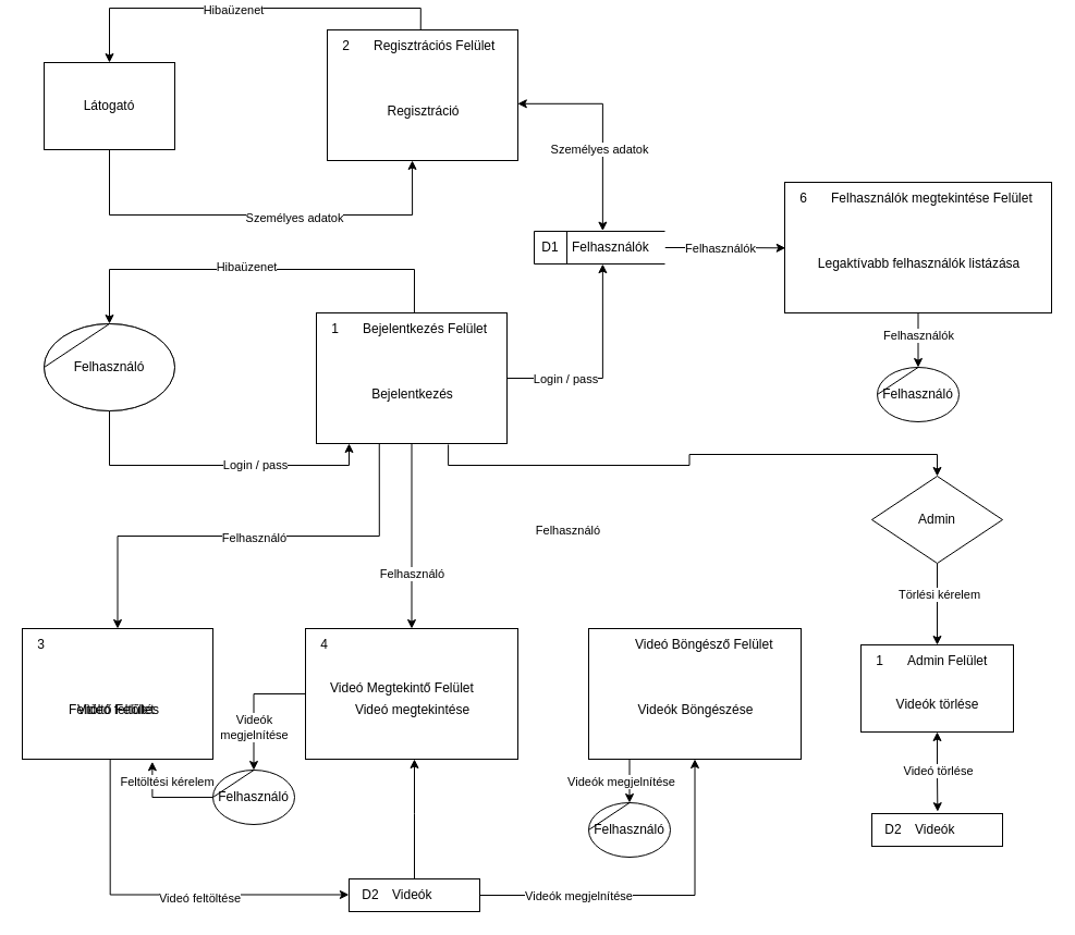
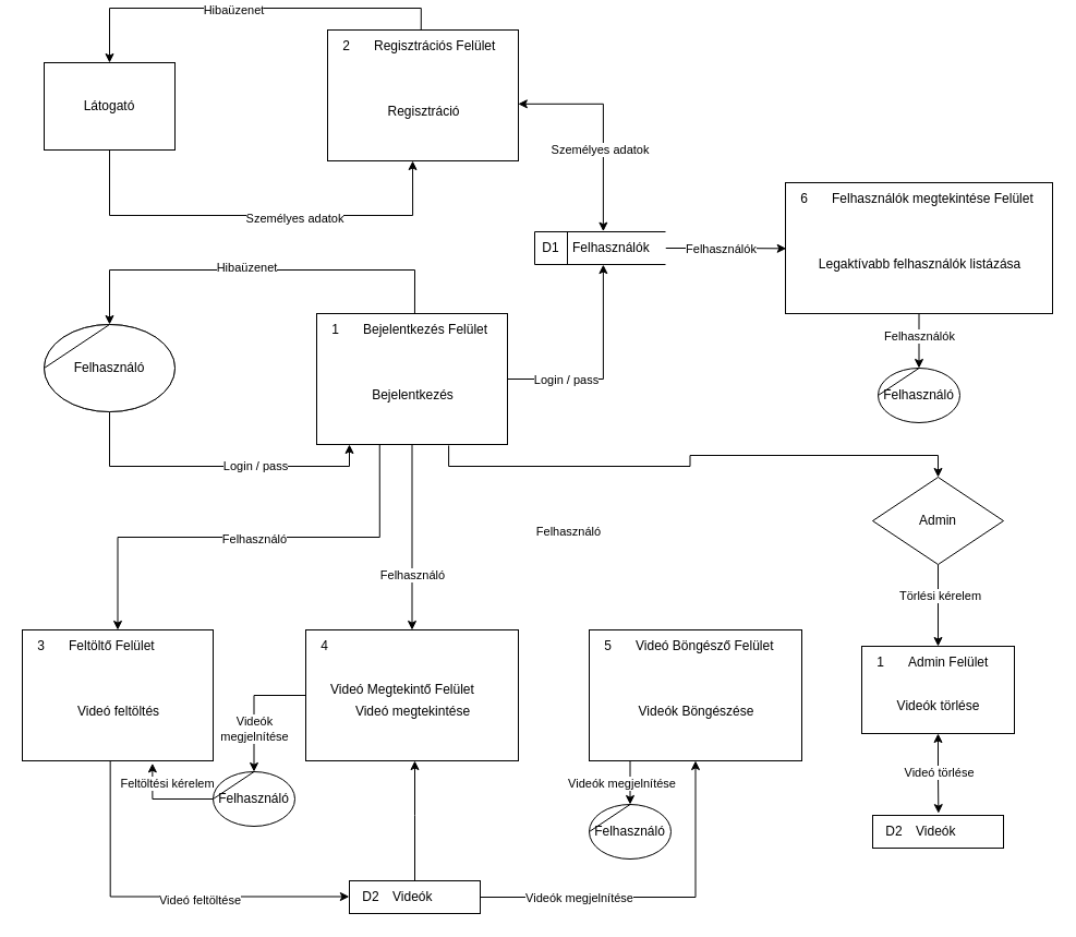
  <mxCell id="0" />
  <mxCell id="1" parent="0" />
  <mxCell id="2" style="edgeStyle=orthogonalEdgeStyle;rounded=0;orthogonalLoop=1;jettySize=auto;html=1;entryX=0.5;entryY=0;entryDx=0;entryDy=0;exitX=0.514;exitY=0;exitDx=0;exitDy=0;exitPerimeter=0;" edge="1" parent="1" source="10" target="58"><mxGeometry relative="1" as="geometry"><Array as="points"><mxPoint x="380" y="240" /><mxPoint x="100" y="240" /></Array></mxGeometry></mxCell>
  <mxCell id="3" value="Hibaüzenet" style="edgeLabel;html=1;align=center;verticalAlign=middle;resizable=0;points=[];" vertex="1" connectable="0" parent="2"><mxGeometry x="0.056" y="-3" relative="1" as="geometry"><mxPoint as="offset" /></mxGeometry></mxCell>
  <mxCell id="4" style="edgeStyle=orthogonalEdgeStyle;rounded=0;orthogonalLoop=1;jettySize=auto;html=1;entryX=0.524;entryY=1.003;entryDx=0;entryDy=0;entryPerimeter=0;" edge="1" parent="1" source="10" target="33"><mxGeometry relative="1" as="geometry" /></mxCell>
  <mxCell id="5" value="Login / pass" style="edgeLabel;html=1;align=center;verticalAlign=middle;resizable=0;points=[];" vertex="1" connectable="0" parent="4"><mxGeometry x="-0.453" relative="1" as="geometry"><mxPoint as="offset" /></mxGeometry></mxCell>
  <mxCell id="6" style="edgeStyle=orthogonalEdgeStyle;rounded=0;orthogonalLoop=1;jettySize=auto;html=1;startArrow=none;startFill=0;endArrow=classic;endFill=1;exitX=0.33;exitY=1.001;exitDx=0;exitDy=0;exitPerimeter=0;" edge="1" parent="1" source="10" target="37"><mxGeometry relative="1" as="geometry" /></mxCell>
  <mxCell id="7" value="Felhasználó" style="edgeLabel;html=1;align=center;verticalAlign=middle;resizable=0;points=[];" vertex="1" connectable="0" parent="6"><mxGeometry x="-0.135" y="1" relative="1" as="geometry"><mxPoint x="-23" as="offset" /></mxGeometry></mxCell>
  <mxCell id="8" style="edgeStyle=orthogonalEdgeStyle;rounded=0;orthogonalLoop=1;jettySize=auto;html=1;startArrow=none;startFill=0;endArrow=classic;endFill=1;" edge="1" parent="1" source="10" target="42"><mxGeometry relative="1" as="geometry" /></mxCell>
  <mxCell id="9" style="edgeStyle=orthogonalEdgeStyle;rounded=0;orthogonalLoop=1;jettySize=auto;html=1;startArrow=none;startFill=0;endArrow=classic;endFill=1;exitX=0.692;exitY=1.008;exitDx=0;exitDy=0;exitPerimeter=0;" edge="1" parent="1" source="10" target="63"><mxGeometry relative="1" as="geometry" /></mxCell>
  <mxCell id="10" value="Bejelentkezés" style="html=1;dashed=0;whitespace=wrap;shape=mxgraph.dfd.process;align=center;container=1;collapsible=0;spacingTop=30;" vertex="1" parent="1"><mxGeometry x="290" y="280" width="175" height="120" as="geometry" /></mxCell>
  <mxCell id="11" value="1" style="text;html=1;strokeColor=none;fillColor=none;align=center;verticalAlign=middle;whiteSpace=wrap;rounded=0;movable=0;resizable=0;rotatable=0;cloneable=0;deletable=0;connectable=0;allowArrows=0;pointerEvents=1;" vertex="1" parent="10"><mxGeometry width="35" height="30" as="geometry" /></mxCell>
  <mxCell id="12" value="Bejelentkezés Felület" style="text;html=1;strokeColor=none;fillColor=none;align=left;verticalAlign=middle;whiteSpace=wrap;rounded=0;movable=0;resizable=0;connectable=0;allowArrows=0;rotatable=0;cloneable=0;deletable=0;spacingLeft=6;autosize=1;resizeWidth=0;" vertex="1" parent="10"><mxGeometry x="35" width="140" height="30" as="geometry" /></mxCell>
  <mxCell id="13" style="edgeStyle=orthogonalEdgeStyle;rounded=0;orthogonalLoop=1;jettySize=auto;html=1;startArrow=none;startFill=0;endArrow=classic;endFill=1;" edge="1" parent="1" source="15" target="46"><mxGeometry relative="1" as="geometry" /></mxCell>
  <mxCell id="14" value="Videók megjelnítése" style="edgeLabel;html=1;align=center;verticalAlign=middle;resizable=0;points=[];" vertex="1" connectable="0" parent="13"><mxGeometry x="-0.443" relative="1" as="geometry"><mxPoint as="offset" /></mxGeometry></mxCell>
  <mxCell id="15" value="Videók" style="html=1;dashed=0;whitespace=wrap;shape=mxgraph.dfd.dataStoreID;align=left;spacingLeft=33;container=1;collapsible=0;autosize=0;" vertex="1" parent="1"><mxGeometry x="320" y="800" width="120" height="30" as="geometry" /></mxCell>
  <mxCell id="16" value="D2" style="text;html=1;strokeColor=none;fillColor=none;align=center;verticalAlign=middle;whiteSpace=wrap;rounded=0;movable=0;resizable=0;rotatable=0;cloneable=0;deletable=0;allowArrows=0;connectable=0;" vertex="1" parent="15"><mxGeometry width="30" height="30" as="geometry" /></mxCell>
  <mxCell id="17" value="Videók" style="html=1;dashed=0;whitespace=wrap;shape=mxgraph.dfd.dataStoreID2;align=left;spacingLeft=38;container=1;collapsible=0;" vertex="1" parent="15"><mxGeometry width="120" height="30" as="geometry" /></mxCell>
  <mxCell id="18" value="D2" style="text;html=1;strokeColor=none;fillColor=none;align=center;verticalAlign=middle;whiteSpace=wrap;rounded=0;connectable=0;allowArrows=0;movable=0;resizable=0;rotatable=0;cloneable=0;deletable=0;" vertex="1" parent="17"><mxGeometry x="5" width="30" height="30" as="geometry" /></mxCell>
  <mxCell id="19" style="edgeStyle=orthogonalEdgeStyle;rounded=0;orthogonalLoop=1;jettySize=auto;html=1;entryX=0.5;entryY=0;entryDx=0;entryDy=0;exitX=0.49;exitY=-0.004;exitDx=0;exitDy=0;exitPerimeter=0;" edge="1" parent="1" source="21" target="28"><mxGeometry relative="1" as="geometry" /></mxCell>
  <mxCell id="20" value="Hibaüzenet" style="edgeLabel;html=1;align=center;verticalAlign=middle;resizable=0;points=[];" vertex="1" connectable="0" parent="19"><mxGeometry x="0.081" y="1" relative="1" as="geometry"><mxPoint as="offset" /></mxGeometry></mxCell>
  <mxCell id="21" value="Regisztráció" style="html=1;dashed=0;whitespace=wrap;shape=mxgraph.dfd.process;align=center;container=1;collapsible=0;spacingTop=30;" vertex="1" parent="1"><mxGeometry x="300" y="20" width="175" height="120" as="geometry" /></mxCell>
  <mxCell id="22" value="2" style="text;html=1;strokeColor=none;fillColor=none;align=center;verticalAlign=middle;whiteSpace=wrap;rounded=0;movable=0;resizable=0;rotatable=0;cloneable=0;deletable=0;connectable=0;allowArrows=0;pointerEvents=1;" vertex="1" parent="21"><mxGeometry width="35" height="30" as="geometry" /></mxCell>
  <mxCell id="23" value="Regisztrációs Felület" style="text;html=1;strokeColor=none;fillColor=none;align=left;verticalAlign=middle;whiteSpace=wrap;rounded=0;movable=0;resizable=0;connectable=0;allowArrows=0;rotatable=0;cloneable=0;deletable=0;spacingLeft=6;autosize=1;resizeWidth=0;" vertex="1" parent="21"><mxGeometry x="35" width="140" height="30" as="geometry" /></mxCell>
  <mxCell id="24" style="edgeStyle=orthogonalEdgeStyle;rounded=0;orthogonalLoop=1;jettySize=auto;html=1;exitX=0.5;exitY=1;exitDx=0;exitDy=0;" edge="1" parent="1" source="58"><mxGeometry relative="1" as="geometry"><mxPoint x="320" y="400" as="targetPoint" /><Array as="points"><mxPoint x="100" y="420" /><mxPoint x="320" y="420" /><mxPoint x="320" y="400" /></Array></mxGeometry></mxCell>
  <mxCell id="25" value="Login / pass" style="edgeLabel;html=1;align=center;verticalAlign=middle;resizable=0;points=[];" vertex="1" connectable="0" parent="24"><mxGeometry x="0.264" y="1" relative="1" as="geometry"><mxPoint as="offset" /></mxGeometry></mxCell>
  <mxCell id="26" style="edgeStyle=orthogonalEdgeStyle;rounded=0;orthogonalLoop=1;jettySize=auto;html=1;exitX=0.5;exitY=1;exitDx=0;exitDy=0;entryX=0.446;entryY=1;entryDx=0;entryDy=0;entryPerimeter=0;" edge="1" parent="1" source="28" target="21"><mxGeometry relative="1" as="geometry"><mxPoint x="380" y="370" as="targetPoint" /><Array as="points"><mxPoint x="100" y="190" /><mxPoint x="378" y="190" /></Array></mxGeometry></mxCell>
  <mxCell id="27" value="Személyes&amp;nbsp;adatok" style="edgeLabel;html=1;align=center;verticalAlign=middle;resizable=0;points=[];" vertex="1" connectable="0" parent="26"><mxGeometry x="0.18" y="-2" relative="1" as="geometry"><mxPoint as="offset" /></mxGeometry></mxCell>
  <mxCell id="28" value="Látogató" style="whiteSpace=wrap;html=1;rounded=0;" vertex="1" parent="1"><mxGeometry x="40" y="50" width="120" height="80" as="geometry" /></mxCell>
  <mxCell id="29" style="edgeStyle=orthogonalEdgeStyle;rounded=0;orthogonalLoop=1;jettySize=auto;html=1;entryX=0.999;entryY=0.565;entryDx=0;entryDy=0;entryPerimeter=0;startArrow=classic;startFill=1;exitX=0.524;exitY=-0.012;exitDx=0;exitDy=0;exitPerimeter=0;" edge="1" parent="1" source="33" target="21"><mxGeometry relative="1" as="geometry"><mxPoint x="640" y="80" as="sourcePoint" /></mxGeometry></mxCell>
  <mxCell id="30" value="Személyes adatok" style="edgeLabel;html=1;align=center;verticalAlign=middle;resizable=0;points=[];" vertex="1" connectable="0" parent="29"><mxGeometry x="0.515" y="2" relative="1" as="geometry"><mxPoint x="28" y="40" as="offset" /></mxGeometry></mxCell>
  <mxCell id="31" style="edgeStyle=orthogonalEdgeStyle;rounded=0;orthogonalLoop=1;jettySize=auto;html=1;entryX=0.003;entryY=0.503;entryDx=0;entryDy=0;entryPerimeter=0;startArrow=none;startFill=0;endArrow=classic;endFill=1;" edge="1" parent="1" source="33" target="50"><mxGeometry relative="1" as="geometry" /></mxCell>
  <mxCell id="32" value="Felhasználók" style="edgeLabel;html=1;align=center;verticalAlign=middle;resizable=0;points=[];" vertex="1" connectable="0" parent="31"><mxGeometry x="-0.251" y="-3" relative="1" as="geometry"><mxPoint x="8" y="-3" as="offset" /></mxGeometry></mxCell>
  <mxCell id="33" value="Felhasználók" style="html=1;dashed=0;whitespace=wrap;shape=mxgraph.dfd.dataStoreID;align=left;spacingLeft=33;container=1;collapsible=0;autosize=0;" vertex="1" parent="1"><mxGeometry x="490" y="205" width="120" height="30" as="geometry" /></mxCell>
  <mxCell id="34" value="D1" style="text;html=1;strokeColor=none;fillColor=none;align=center;verticalAlign=middle;whiteSpace=wrap;rounded=0;movable=0;resizable=0;rotatable=0;cloneable=0;deletable=0;allowArrows=0;connectable=0;" vertex="1" parent="33"><mxGeometry width="30" height="30" as="geometry" /></mxCell>
  <mxCell id="35" style="edgeStyle=orthogonalEdgeStyle;rounded=0;orthogonalLoop=1;jettySize=auto;html=1;entryX=-0.001;entryY=0.483;entryDx=0;entryDy=0;entryPerimeter=0;startArrow=none;startFill=0;exitX=0.461;exitY=1.003;exitDx=0;exitDy=0;exitPerimeter=0;" edge="1" parent="1" source="37" target="15"><mxGeometry relative="1" as="geometry" /></mxCell>
  <mxCell id="36" value="Videó feltöltése" style="edgeLabel;html=1;align=center;verticalAlign=middle;resizable=0;points=[];" vertex="1" connectable="0" parent="35"><mxGeometry x="0.202" y="-3" relative="1" as="geometry"><mxPoint as="offset" /></mxGeometry></mxCell>
  <mxCell id="37" value="Videó feltöltés" style="html=1;dashed=0;whitespace=wrap;shape=mxgraph.dfd.process;align=center;container=1;collapsible=0;spacingTop=30;" vertex="1" parent="1"><mxGeometry x="20" y="570" width="175" height="120" as="geometry" /></mxCell>
  <mxCell id="38" value="3" style="text;html=1;strokeColor=none;fillColor=none;align=center;verticalAlign=middle;whiteSpace=wrap;rounded=0;movable=0;resizable=0;rotatable=0;cloneable=0;deletable=0;connectable=0;allowArrows=0;pointerEvents=1;" vertex="1" parent="37"><mxGeometry width="35" height="30" as="geometry" /></mxCell>
- <mxCell id="39" value="Feltöltő Felület" style="text;html=1;strokeColor=none;fillColor=none;align=left;verticalAlign=middle;whiteSpace=wrap;rounded=0;movable=0;resizable=0;connectable=0;allowArrows=0;rotatable=0;cloneable=0;deletable=0;spacingLeft=6;autosize=1;resizeWidth=0;" vertex="1" parent="37"><mxGeometry x="35" y="60" width="110" height="30" as="geometry" /></mxCell>
+ <mxCell id="39" value="Feltöltő Felület" style="text;html=1;strokeColor=none;fillColor=none;align=left;verticalAlign=middle;whiteSpace=wrap;rounded=0;movable=0;resizable=0;connectable=0;allowArrows=0;rotatable=0;cloneable=0;deletable=0;spacingLeft=6;autosize=1;resizeWidth=0;" vertex="1" parent="37"><mxGeometry x="35" width="110" height="30" as="geometry" /></mxCell>
  <mxCell id="40" style="edgeStyle=orthogonalEdgeStyle;rounded=0;orthogonalLoop=1;jettySize=auto;html=1;startArrow=classic;startFill=1;endArrow=none;endFill=0;" edge="1" parent="1" target="15"><mxGeometry relative="1" as="geometry"><mxPoint x="380" y="690" as="sourcePoint" /><Array as="points"><mxPoint x="380" y="740" /><mxPoint x="380" y="740" /></Array></mxGeometry></mxCell>
  <mxCell id="41" style="edgeStyle=orthogonalEdgeStyle;rounded=0;orthogonalLoop=1;jettySize=auto;html=1;startArrow=none;startFill=0;endArrow=classic;endFill=1;" edge="1" parent="1" source="42" target="55"><mxGeometry relative="1" as="geometry" /></mxCell>
  <mxCell id="42" value="Videó megtekintése" style="html=1;dashed=0;whitespace=wrap;shape=mxgraph.dfd.process;align=center;container=1;collapsible=0;spacingTop=30;" vertex="1" parent="1"><mxGeometry x="280" y="570" width="195" height="120" as="geometry" /></mxCell>
  <mxCell id="43" value="4" style="text;html=1;strokeColor=none;fillColor=none;align=center;verticalAlign=middle;whiteSpace=wrap;rounded=0;movable=0;resizable=0;rotatable=0;cloneable=0;deletable=0;connectable=0;allowArrows=0;pointerEvents=1;" vertex="1" parent="42"><mxGeometry width="35" height="30" as="geometry" /></mxCell>
  <mxCell id="44" value="Videó Megtekintő Felület" style="text;html=1;strokeColor=none;fillColor=none;align=left;verticalAlign=middle;whiteSpace=wrap;rounded=0;movable=0;resizable=0;connectable=0;allowArrows=0;rotatable=0;cloneable=0;deletable=0;spacingLeft=6;autosize=1;resizeWidth=0;" vertex="1" parent="42"><mxGeometry x="15" y="40" width="160" height="30" as="geometry" /></mxCell>
  <mxCell id="45" style="edgeStyle=orthogonalEdgeStyle;rounded=0;orthogonalLoop=1;jettySize=auto;html=1;entryX=0.5;entryY=0;entryDx=0;entryDy=0;startArrow=none;startFill=0;endArrow=classic;endFill=1;" edge="1" parent="1" source="46" target="56"><mxGeometry relative="1" as="geometry"><Array as="points"><mxPoint x="578" y="710" /></Array></mxGeometry></mxCell>
  <mxCell id="46" value="Videók Böngészése" style="html=1;dashed=0;whitespace=wrap;shape=mxgraph.dfd.process;align=center;container=1;collapsible=0;spacingTop=30;" vertex="1" parent="1"><mxGeometry x="540" y="570" width="195" height="120" as="geometry" /></mxCell>
+ <mxCell id="47" value="5" style="text;html=1;strokeColor=none;fillColor=none;align=center;verticalAlign=middle;whiteSpace=wrap;rounded=0;movable=0;resizable=0;rotatable=0;cloneable=0;deletable=0;connectable=0;allowArrows=0;pointerEvents=1;" vertex="1" parent="46"><mxGeometry width="35" height="30" as="geometry" /></mxCell>
  <mxCell id="48" value="Videó Böngésző Felület" style="text;html=1;strokeColor=none;fillColor=none;align=left;verticalAlign=middle;whiteSpace=wrap;rounded=0;movable=0;resizable=0;connectable=0;allowArrows=0;rotatable=0;cloneable=0;deletable=0;spacingLeft=6;autosize=1;resizeWidth=0;" vertex="1" parent="46"><mxGeometry x="35" width="150" height="30" as="geometry" /></mxCell>
  <mxCell id="49" style="edgeStyle=orthogonalEdgeStyle;rounded=0;orthogonalLoop=1;jettySize=auto;html=1;entryX=0.5;entryY=0;entryDx=0;entryDy=0;startArrow=none;startFill=0;endArrow=classic;endFill=1;" edge="1" parent="1" source="50" target="60"><mxGeometry relative="1" as="geometry" /></mxCell>
  <mxCell id="50" value="Legaktívabb felhasználók listázása" style="html=1;dashed=0;whitespace=wrap;shape=mxgraph.dfd.process;align=center;container=1;collapsible=0;spacingTop=30;" vertex="1" parent="1"><mxGeometry x="720" y="160" width="245" height="120" as="geometry" /></mxCell>
  <mxCell id="51" value="6" style="text;html=1;strokeColor=none;fillColor=none;align=center;verticalAlign=middle;whiteSpace=wrap;rounded=0;movable=0;resizable=0;rotatable=0;cloneable=0;deletable=0;connectable=0;allowArrows=0;pointerEvents=1;" vertex="1" parent="50"><mxGeometry width="35" height="30" as="geometry" /></mxCell>
  <mxCell id="52" value="Felhasználók megtekintése Felület" style="text;html=1;strokeColor=none;fillColor=none;align=left;verticalAlign=middle;whiteSpace=wrap;rounded=0;movable=0;resizable=0;connectable=0;allowArrows=0;rotatable=0;cloneable=0;deletable=0;spacingLeft=6;autosize=1;resizeWidth=0;" vertex="1" parent="50"><mxGeometry x="35" width="210" height="30" as="geometry" /></mxCell>
  <mxCell id="53" style="edgeStyle=orthogonalEdgeStyle;rounded=0;orthogonalLoop=1;jettySize=auto;html=1;entryX=0.682;entryY=1.019;entryDx=0;entryDy=0;entryPerimeter=0;startArrow=none;startFill=0;endArrow=classic;endFill=1;exitX=0;exitY=0.5;exitDx=0;exitDy=0;" edge="1" parent="1" source="55" target="37"><mxGeometry relative="1" as="geometry" /></mxCell>
  <mxCell id="54" value="Feltöltési kérelem" style="edgeLabel;html=1;align=center;verticalAlign=middle;resizable=0;points=[];" vertex="1" connectable="0" parent="53"><mxGeometry x="-0.037" y="-1" relative="1" as="geometry"><mxPoint y="-14" as="offset" /></mxGeometry></mxCell>
  <mxCell id="55" value="Felhasználó" style="shape=stencil(tZRtjoMgEIZPw98GJR6gYXfvQe10nZQCAbYft99RNKlW7GajiTGZeeXhnZGBCRka5YCVvGHig5VlwTm9Kb5NYhUc1DElr8qjOmhISojenuGGx9gz0DTgMbaq+GR8T9+0j5C1NYYgaE0YKU86wRQaWsvvCdZv/xhFjvgXiOB7kynLyq+/Y3fVNuBiI79j7OB+db/rgceOi61+3Grg4v9YISmTO9xCHlR9/vb2xxxnzYDW6AK8OfLTeZzO66ynzM5CnqyHBUsn1DqN9UITnWoH/kUY5Iu9PtVUzRY1jx4IGk22K9UioSs+44+uvFxl3bKX1nTZdE12iV8=);whiteSpace=wrap;html=1;" vertex="1" parent="1"><mxGeometry x="195" y="700" width="75" height="50" as="geometry" /></mxCell>
  <mxCell id="56" value="Felhasználó" style="shape=stencil(tZRtjoMgEIZPw98GJR6gYXfvQe10nZQCAbYft99RNKlW7GajiTGZeeXhnZGBCRka5YCVvGHig5VlwTm9Kb5NYhUc1DElr8qjOmhISojenuGGx9gz0DTgMbaq+GR8T9+0j5C1NYYgaE0YKU86wRQaWsvvCdZv/xhFjvgXiOB7kynLyq+/Y3fVNuBiI79j7OB+db/rgceOi61+3Grg4v9YISmTO9xCHlR9/vb2xxxnzYDW6AK8OfLTeZzO66ynzM5CnqyHBUsn1DqN9UITnWoH/kUY5Iu9PtVUzRY1jx4IGk22K9UioSs+44+uvFxl3bKX1nTZdE12iV8=);whiteSpace=wrap;html=1;" vertex="1" parent="1"><mxGeometry x="540" y="730" width="75" height="50" as="geometry" /></mxCell>
  <mxCell id="57" value="" style="group" vertex="1" connectable="0" parent="1"><mxGeometry x="40" y="290" width="120" height="80" as="geometry" /></mxCell>
  <mxCell id="58" value="Felhasználó" style="ellipse;whiteSpace=wrap;html=1;container=0;" vertex="1" parent="57"><mxGeometry width="120" height="80" as="geometry" /></mxCell>
  <mxCell id="59" value="Felhasználó" style="shape=stencil(tZRtjoMgEIZPw98GJR6gYXfvQe10nZQCAbYft99RNKlW7GajiTGZeeXhnZGBCRka5YCVvGHig5VlwTm9Kb5NYhUc1DElr8qjOmhISojenuGGx9gz0DTgMbaq+GR8T9+0j5C1NYYgaE0YKU86wRQaWsvvCdZv/xhFjvgXiOB7kynLyq+/Y3fVNuBiI79j7OB+db/rgceOi61+3Grg4v9YISmTO9xCHlR9/vb2xxxnzYDW6AK8OfLTeZzO66ynzM5CnqyHBUsn1DqN9UITnWoH/kUY5Iu9PtVUzRY1jx4IGk22K9UioSs+44+uvFxl3bKX1nTZdE12iV8=);whiteSpace=wrap;html=1;container=0;" vertex="1" parent="57"><mxGeometry width="120" height="80" as="geometry" /></mxCell>
  <mxCell id="60" value="Felhasználó" style="shape=stencil(tZRtjoMgEIZPw98GJR6gYXfvQe10nZQCAbYft99RNKlW7GajiTGZeeXhnZGBCRka5YCVvGHig5VlwTm9Kb5NYhUc1DElr8qjOmhISojenuGGx9gz0DTgMbaq+GR8T9+0j5C1NYYgaE0YKU86wRQaWsvvCdZv/xhFjvgXiOB7kynLyq+/Y3fVNuBiI79j7OB+db/rgceOi61+3Grg4v9YISmTO9xCHlR9/vb2xxxnzYDW6AK8OfLTeZzO66ynzM5CnqyHBUsn1DqN9UITnWoH/kUY5Iu9PtVUzRY1jx4IGk22K9UioSs+44+uvFxl3bKX1nTZdE12iV8=);whiteSpace=wrap;html=1;" vertex="1" parent="1"><mxGeometry x="805" y="330" width="75" height="50" as="geometry" /></mxCell>
  <mxCell id="61" style="edgeStyle=orthogonalEdgeStyle;rounded=0;orthogonalLoop=1;jettySize=auto;html=1;startArrow=none;startFill=0;endArrow=classic;endFill=1;" edge="1" parent="1" source="63" target="66"><mxGeometry relative="1" as="geometry" /></mxCell>
  <mxCell id="62" value="Törlési kérelem" style="edgeLabel;html=1;align=center;verticalAlign=middle;resizable=0;points=[];" vertex="1" connectable="0" parent="61"><mxGeometry x="-0.244" y="1" relative="1" as="geometry"><mxPoint as="offset" /></mxGeometry></mxCell>
  <mxCell id="63" value="Admin" style="rhombus;whiteSpace=wrap;html=1;" vertex="1" parent="1"><mxGeometry x="800" y="430" width="120" height="80" as="geometry" /></mxCell>
  <mxCell id="64" style="edgeStyle=orthogonalEdgeStyle;rounded=0;orthogonalLoop=1;jettySize=auto;html=1;entryX=0.503;entryY=-0.062;entryDx=0;entryDy=0;entryPerimeter=0;startArrow=classic;startFill=1;endArrow=classic;endFill=1;" edge="1" parent="1" source="66" target="69"><mxGeometry relative="1" as="geometry" /></mxCell>
  <mxCell id="65" value="Videó törlése" style="edgeLabel;html=1;align=center;verticalAlign=middle;resizable=0;points=[];" vertex="1" connectable="0" parent="64"><mxGeometry x="0.275" y="2" relative="1" as="geometry"><mxPoint x="-2" y="-11" as="offset" /></mxGeometry></mxCell>
  <mxCell id="66" value="Videók törlése" style="html=1;dashed=0;whitespace=wrap;shape=mxgraph.dfd.process;align=center;container=1;collapsible=0;spacingTop=30;" vertex="1" parent="1"><mxGeometry x="790" y="585" width="140" height="80" as="geometry" /></mxCell>
  <mxCell id="67" value="1" style="text;html=1;strokeColor=none;fillColor=none;align=center;verticalAlign=middle;whiteSpace=wrap;rounded=0;movable=0;resizable=0;rotatable=0;cloneable=0;deletable=0;connectable=0;allowArrows=0;pointerEvents=1;" vertex="1" parent="66"><mxGeometry width="35" height="30" as="geometry" /></mxCell>
  <mxCell id="68" value="Admin Felület" style="text;html=1;strokeColor=none;fillColor=none;align=left;verticalAlign=middle;whiteSpace=wrap;rounded=0;movable=0;resizable=0;connectable=0;allowArrows=0;rotatable=0;cloneable=0;deletable=0;spacingLeft=6;autosize=1;resizeWidth=0;" vertex="1" parent="66"><mxGeometry x="35" width="100" height="30" as="geometry" /></mxCell>
  <mxCell id="69" value="Videók" style="html=1;dashed=0;whitespace=wrap;shape=mxgraph.dfd.dataStoreID2;align=left;spacingLeft=38;container=1;collapsible=0;" vertex="1" parent="1"><mxGeometry x="800" y="740" width="120" height="30" as="geometry" /></mxCell>
  <mxCell id="70" value="D2" style="text;html=1;strokeColor=none;fillColor=none;align=center;verticalAlign=middle;whiteSpace=wrap;rounded=0;connectable=0;allowArrows=0;movable=0;resizable=0;rotatable=0;cloneable=0;deletable=0;" vertex="1" parent="69"><mxGeometry x="5" width="30" height="30" as="geometry" /></mxCell>
  <mxCell id="71" value="Felhasználók" style="edgeLabel;html=1;align=center;verticalAlign=middle;resizable=0;points=[];" vertex="1" connectable="0" parent="1"><mxGeometry x="842.498" y="300" as="geometry" /></mxCell>
  <mxCell id="72" value="Videók megjelnítése" style="edgeLabel;html=1;align=center;verticalAlign=middle;resizable=0;points=[];" vertex="1" connectable="0" parent="1"><mxGeometry x="569.995" y="710.003" as="geometry" /></mxCell>
  <mxCell id="73" value="Videók &lt;br&gt;megjelnítése" style="edgeLabel;html=1;align=center;verticalAlign=middle;resizable=0;points=[];" vertex="1" connectable="0" parent="1"><mxGeometry x="232.495" y="660.003" as="geometry" /></mxCell>
  <mxCell id="74" value="Felhasználó" style="edgeLabel;html=1;align=center;verticalAlign=middle;resizable=0;points=[];" vertex="1" connectable="0" parent="1"><mxGeometry x="377.501" y="519.997" as="geometry" /></mxCell>
  <mxCell id="75" value="Felhasználó" style="edgeLabel;html=1;align=center;verticalAlign=middle;resizable=0;points=[];" vertex="1" connectable="0" parent="1"><mxGeometry x="520.001" y="479.997" as="geometry" /></mxCell>
